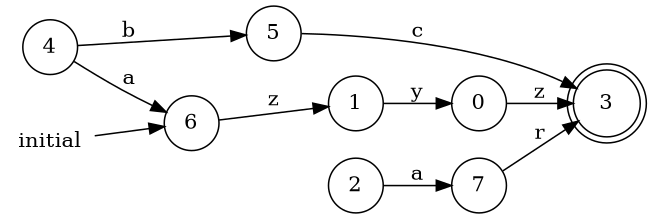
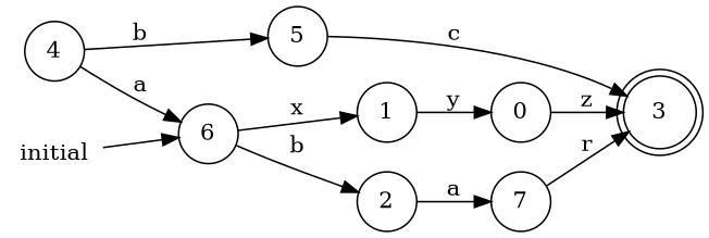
  digraph {
    fontname="DejaVu Serif"
    rankdir=LR
    node [fontname="DejaVu Serif" shape=circle]
    edge [fontname="DejaVu Serif"]
    3 [shape=doublecircle]
    0
    1
    2
    7
    4
    5
    6
    initial [shape=plaintext]
    0 -> 3 [label=z]
    1 -> 0 [label=y]
    2 -> 7 [label=a]
    7 -> 3 [label=r]
    4 -> 5 [label=b]
    4 -> 6 [label=a]
    5 -> 3 [label=c]
-   6 -> 1 [label=z]
+   6 -> 1 [label=x]
+   6 -> 2 [label=b]
    initial -> 6
  }
